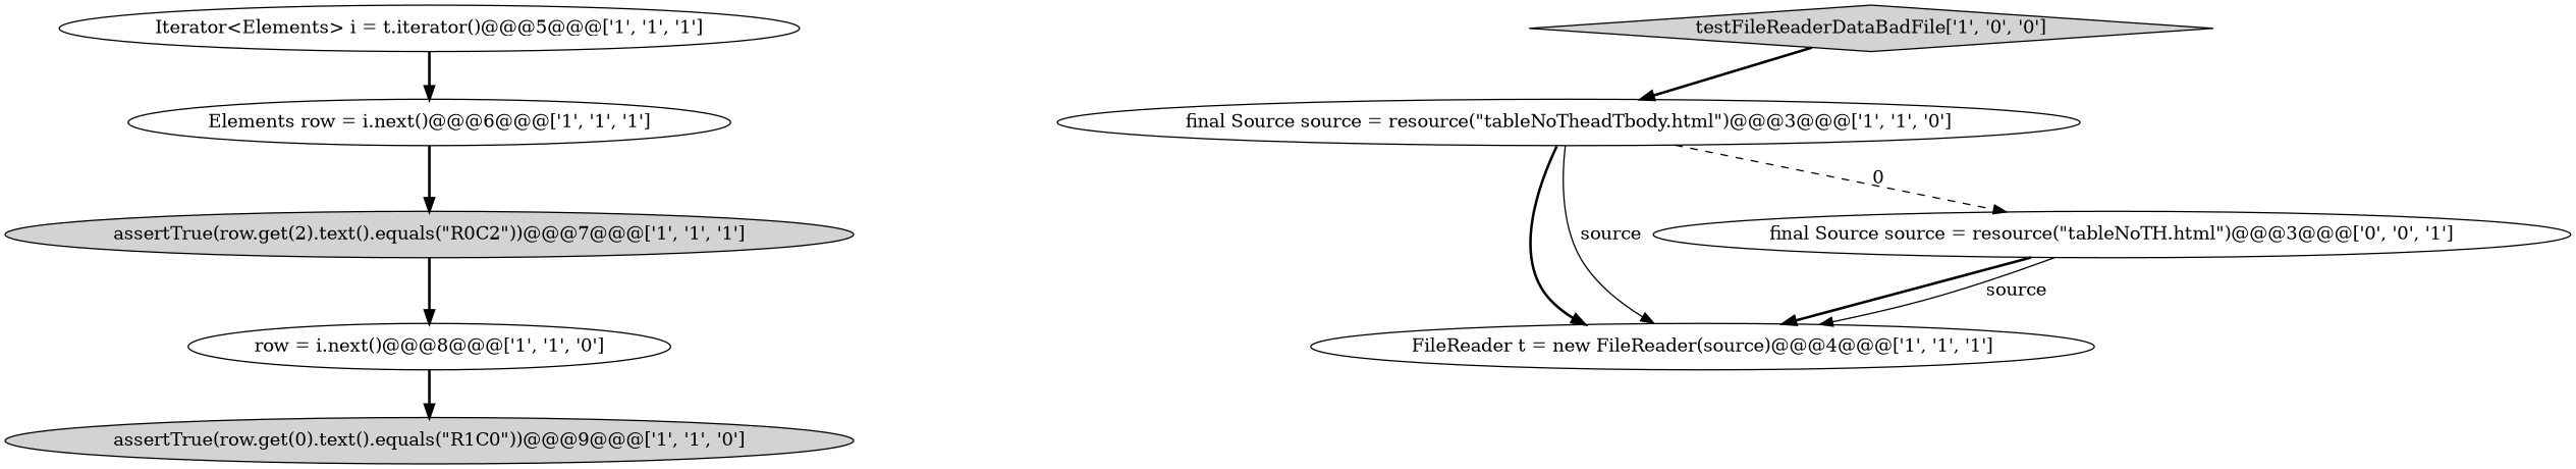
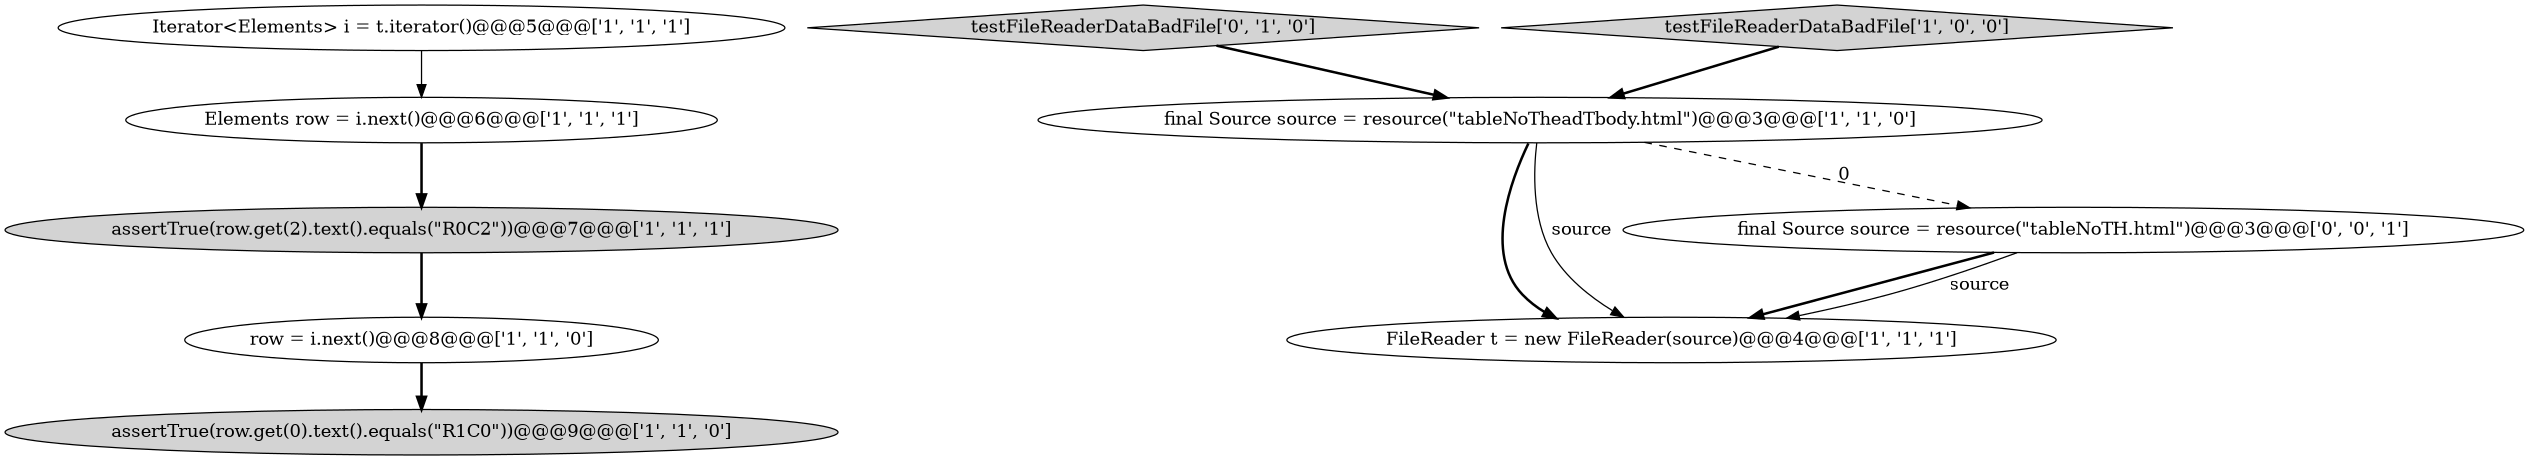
  digraph {
    node [fillcolor=white shape=ellipse style=filled]
    edge [style=bold]
    n1 [fillcolor=lightgray label="assertTrue(row.get(2).text().equals(\"R0C2\"))@@@7@@@['1', '1', '1']"]
    n2 [label="row = i.next()@@@8@@@['1', '1', '0']"]
    n3 [fillcolor=lightgray label="assertTrue(row.get(0).text().equals(\"R1C0\"))@@@9@@@['1', '1', '0']"]
+   n4 [fillcolor=lightgray label="testFileReaderDataBadFile['0', '1', '0']" shape=diamond]
    n5 [label="final Source source = resource(\"tableNoTheadTbody.html\")@@@3@@@['1', '1', '0']"]
    n6 [label="FileReader t = new FileReader(source)@@@4@@@['1', '1', '1']"]
    n7 [label="final Source source = resource(\"tableNoTH.html\")@@@3@@@['0', '0', '1']"]
    n8 [fillcolor=lightgray label="testFileReaderDataBadFile['1', '0', '0']" shape=diamond]
    n9 [label="Iterator<Elements> i = t.iterator()@@@5@@@['1', '1', '1']"]
    n10 [label="Elements row = i.next()@@@6@@@['1', '1', '1']"]
    n1 -> n2
    n2 -> n3
+   n4 -> n5
    n5 -> n6
    n5 -> n6 [label=source style=solid]
    n5 -> n7 [label=0 style=dashed]
    n7 -> n6
    n7 -> n6 [label=source style=solid]
    n8 -> n5
-   n9 -> n10
+   n9 -> n10 [style=solid]
    n10 -> n1
  }
